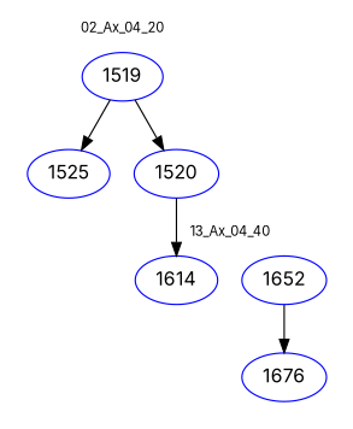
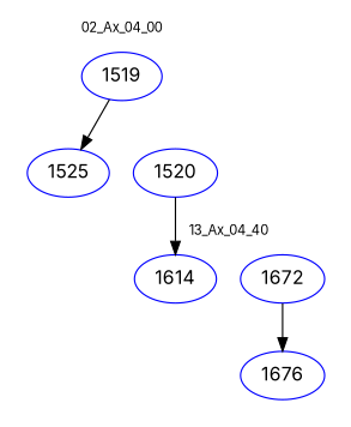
  digraph {
    fontname=Inter
    node [color=blue fontname=Inter]
    edge [color=black fontname=Inter]
    n1 [label=1519]
    n2 [label=1525]
    n3 [label=1520]
-   n4 [label=1652]
+   n4 [label=1672]
    n5 [label=1614]
    n6 [label=1676]
    subgraph cluster_1 {
      color=white
      fontsize=10
-     label="02_Ax_04_20"
+     label="02_Ax_04_00"
      n1
      n2
      n3
    }
    subgraph cluster_2 {
      color=white
      fontsize=10
      label="13_Ax_04_40"
      n4
      n5
      n6
    }
    n1 -> n2
-   n1 -> n3
    n3 -> n5
    n4 -> n6
  }
